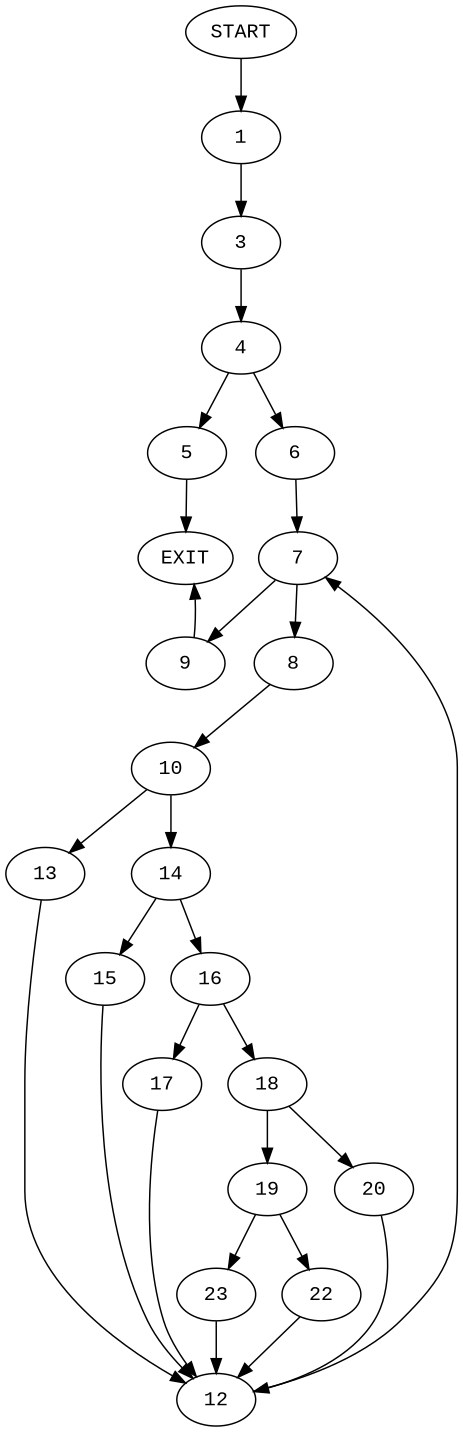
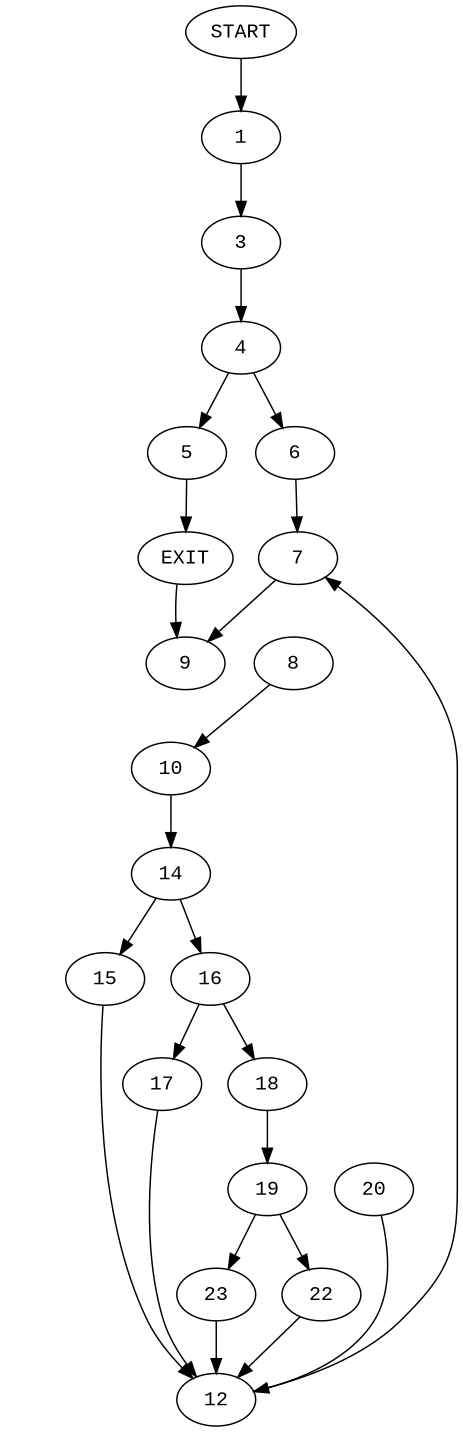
  digraph {
    fontname="Liberation Mono"
    node [fontname="Liberation Mono"]
    edge [fontname="Liberation Mono"]
    n1 [label=START]
    1
    3
    n4 [label=EXIT]
    4
    5
    6
    7
    8
    9
    10
-   13
    14
    12
    15
    16
    17
    18
    19
    20
    n21 [label=23]
    22
    n1 -> 1
    1 -> 3
    3 -> 4
    4 -> 5
    4 -> 6
    5 -> n4
    6 -> 7
-   7 -> 8
    7 -> 9
    8 -> 10
-   9 -> n4
-   10 -> 13
+   n4 -> 9
    10 -> 14
-   13 -> 12
    14 -> 15
    14 -> 16
    12 -> 7
    15 -> 12
    16 -> 17
    16 -> 18
    17 -> 12
    18 -> 19
-   18 -> 20
    19 -> n21
    19 -> 22
    20 -> 12
    n21 -> 12
    22 -> 12
  }
